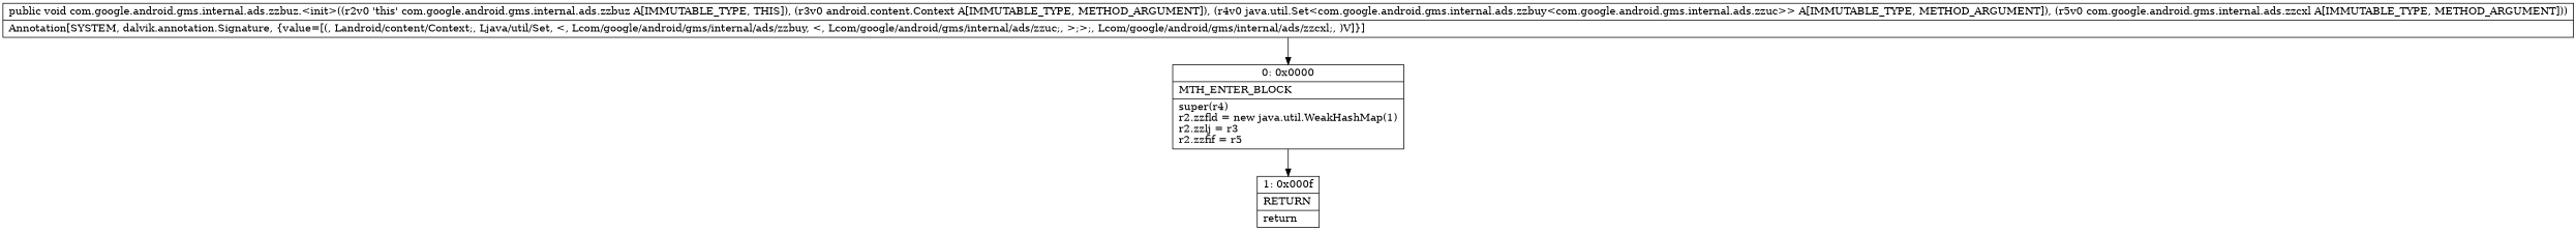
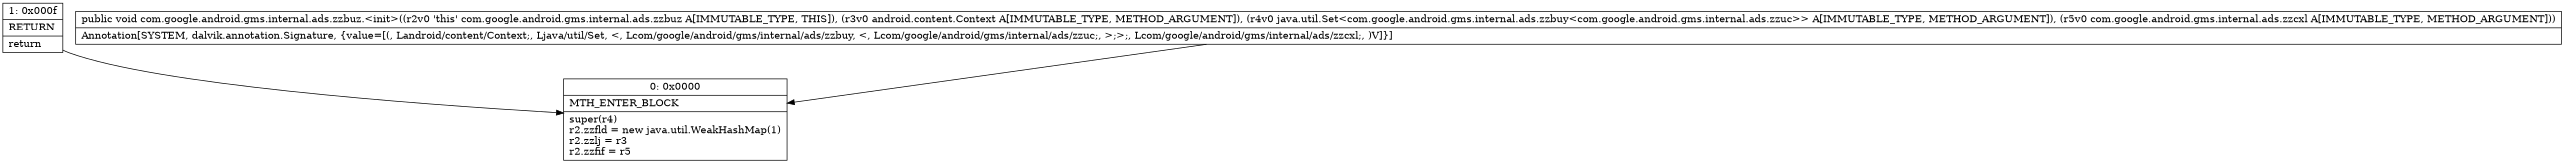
  digraph {
    node [shape=record]
    n1 [label="{0\:\ 0x0000|MTH_ENTER_BLOCK\l|super(r4)\lr2.zzfld = new java.util.WeakHashMap(1)\lr2.zzlj = r3\lr2.zzfif = r5\l}"]
    n2 [label="{1\:\ 0x000f|RETURN\l|return\l}"]
    n3 [label="{public void com.google.android.gms.internal.ads.zzbuz.\<init\>((r2v0 'this' com.google.android.gms.internal.ads.zzbuz A[IMMUTABLE_TYPE, THIS]), (r3v0 android.content.Context A[IMMUTABLE_TYPE, METHOD_ARGUMENT]), (r4v0 java.util.Set\<com.google.android.gms.internal.ads.zzbuy\<com.google.android.gms.internal.ads.zzuc\>\> A[IMMUTABLE_TYPE, METHOD_ARGUMENT]), (r5v0 com.google.android.gms.internal.ads.zzcxl A[IMMUTABLE_TYPE, METHOD_ARGUMENT]))  | Annotation[SYSTEM, dalvik.annotation.Signature, \{value=[(, Landroid\/content\/Context;, Ljava\/util\/Set, \<, Lcom\/google\/android\/gms\/internal\/ads\/zzbuy, \<, Lcom\/google\/android\/gms\/internal\/ads\/zzuc;, \>;\>;, Lcom\/google\/android\/gms\/internal\/ads\/zzcxl;, )V]\}]\l}"]
-   n1 -> n2
+   n2 -> n1
    n3 -> n1
  }
